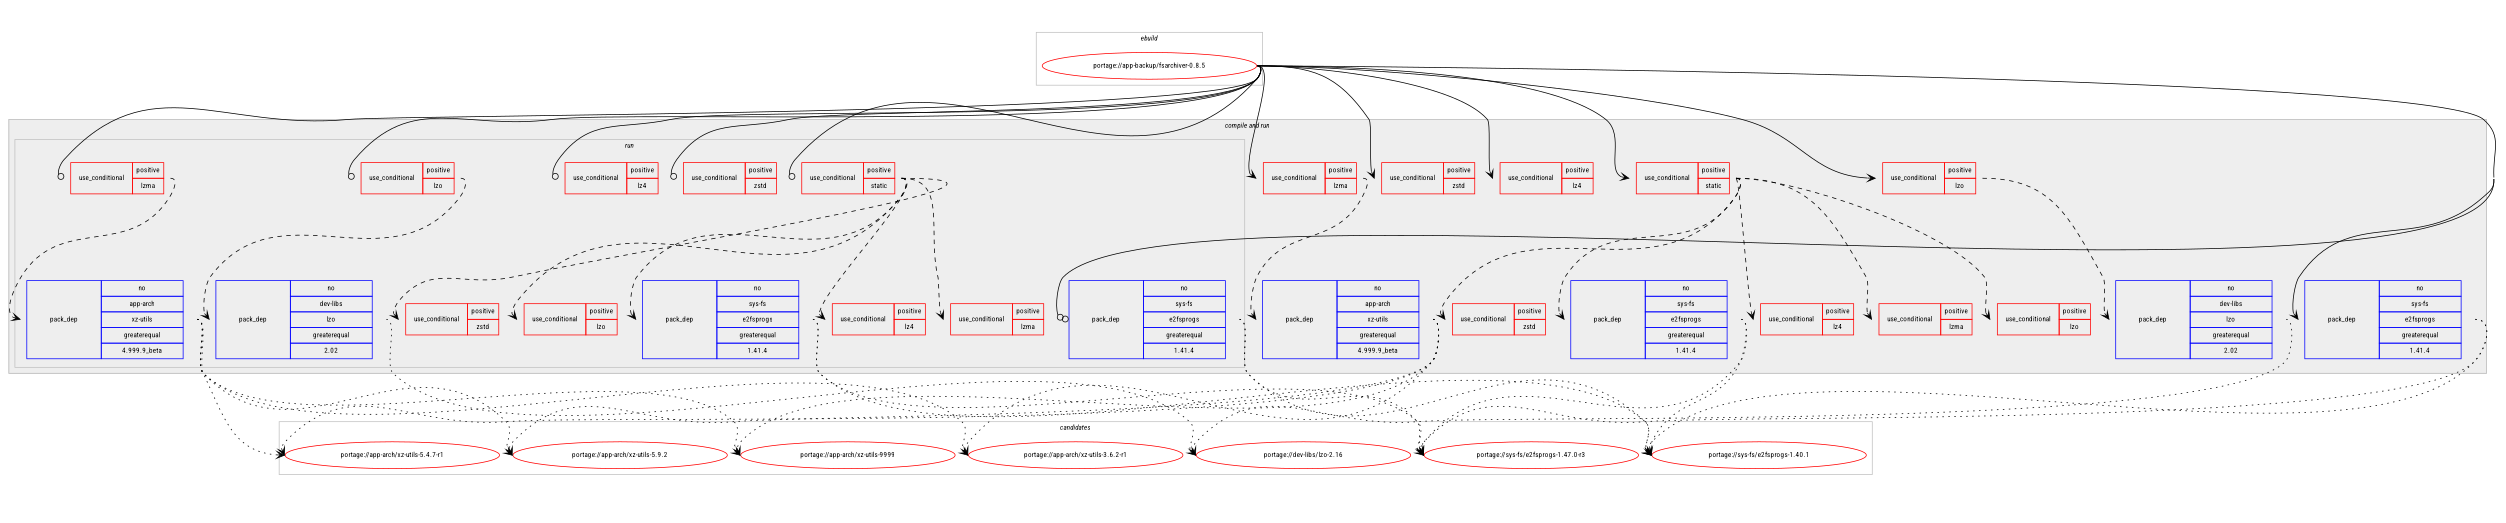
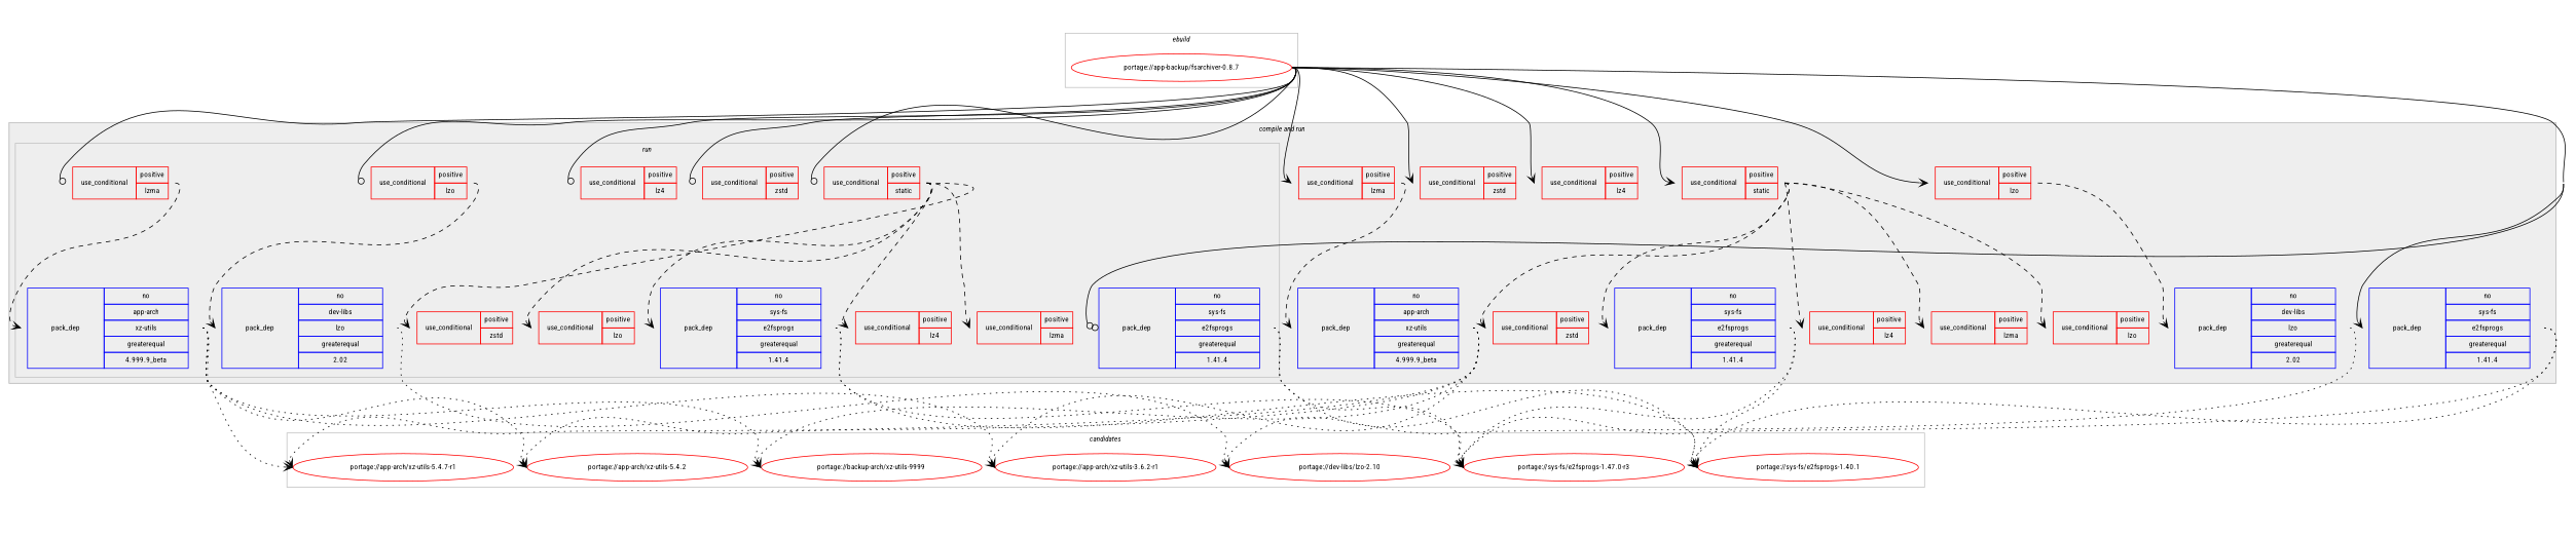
  digraph {
    compound=true
    concentrate=true
    fontname="Roboto Condensed"
    fontsize=10
    newrank=true
    rankdir=TB
    ranksep=1.5
    node [color=red fontname="Roboto Condensed" fontsize=10 shape=none]
    edge [arrowhead=vee fontname="Roboto Condensed" headport=w style=dotted tailport=e weight=20]
-   n1 [label="portage://app-backup/fsarchiver-0.8.5" width=4 shape=""]
+   n1 [label="portage://app-backup/fsarchiver-0.8.7" width=4 shape=""]
    n2 [label=<<TABLE BORDER="0" CELLBORDER="1" CELLSPACING="0" CELLPADDING="4"><TR><TD ROWSPAN="3" CELLPADDING="10">use_conditional</TD></TR><TR><TD>positive</TD></TR><TR><TD>lz4</TD></TR></TABLE>>]
    n3 [label=<<TABLE BORDER="0" CELLBORDER="1" CELLSPACING="0" CELLPADDING="4"><TR><TD ROWSPAN="3" CELLPADDING="10">use_conditional</TD></TR><TR><TD>positive</TD></TR><TR><TD>zstd</TD></TR></TABLE>>]
    n4 [color=blue label=<<TABLE BORDER="0" CELLBORDER="1" CELLSPACING="0" CELLPADDING="4" WIDTH="220"><TR><TD ROWSPAN="6" CELLPADDING="30">pack_dep</TD></TR><TR><TD WIDTH="110">no</TD></TR><TR><TD>app-arch</TD></TR><TR><TD>xz-utils</TD></TR><TR><TD>greaterequal</TD></TR><TR><TD>4.999.9_beta</TD></TR></TABLE>>]
    n5 [label=<<TABLE BORDER="0" CELLBORDER="1" CELLSPACING="0" CELLPADDING="4"><TR><TD ROWSPAN="3" CELLPADDING="10">use_conditional</TD></TR><TR><TD>positive</TD></TR><TR><TD>lzma</TD></TR></TABLE>>]
    n6 [color=blue label=<<TABLE BORDER="0" CELLBORDER="1" CELLSPACING="0" CELLPADDING="4" WIDTH="220"><TR><TD ROWSPAN="6" CELLPADDING="30">pack_dep</TD></TR><TR><TD WIDTH="110">no</TD></TR><TR><TD>dev-libs</TD></TR><TR><TD>lzo</TD></TR><TR><TD>greaterequal</TD></TR><TR><TD>2.02</TD></TR></TABLE>>]
    n7 [label=<<TABLE BORDER="0" CELLBORDER="1" CELLSPACING="0" CELLPADDING="4"><TR><TD ROWSPAN="3" CELLPADDING="10">use_conditional</TD></TR><TR><TD>positive</TD></TR><TR><TD>lzo</TD></TR></TABLE>>]
    n8 [color=blue label=<<TABLE BORDER="0" CELLBORDER="1" CELLSPACING="0" CELLPADDING="4" WIDTH="220"><TR><TD ROWSPAN="6" CELLPADDING="30">pack_dep</TD></TR><TR><TD WIDTH="110">no</TD></TR><TR><TD>sys-fs</TD></TR><TR><TD>e2fsprogs</TD></TR><TR><TD>greaterequal</TD></TR><TR><TD>1.41.4</TD></TR></TABLE>>]
    n9 [label=<<TABLE BORDER="0" CELLBORDER="1" CELLSPACING="0" CELLPADDING="4"><TR><TD ROWSPAN="3" CELLPADDING="10">use_conditional</TD></TR><TR><TD>positive</TD></TR><TR><TD>lz4</TD></TR></TABLE>>]
    n10 [label=<<TABLE BORDER="0" CELLBORDER="1" CELLSPACING="0" CELLPADDING="4"><TR><TD ROWSPAN="3" CELLPADDING="10">use_conditional</TD></TR><TR><TD>positive</TD></TR><TR><TD>lzma</TD></TR></TABLE>>]
    n11 [label=<<TABLE BORDER="0" CELLBORDER="1" CELLSPACING="0" CELLPADDING="4"><TR><TD ROWSPAN="3" CELLPADDING="10">use_conditional</TD></TR><TR><TD>positive</TD></TR><TR><TD>lzo</TD></TR></TABLE>>]
    n12 [label=<<TABLE BORDER="0" CELLBORDER="1" CELLSPACING="0" CELLPADDING="4"><TR><TD ROWSPAN="3" CELLPADDING="10">use_conditional</TD></TR><TR><TD>positive</TD></TR><TR><TD>zstd</TD></TR></TABLE>>]
    n13 [label=<<TABLE BORDER="0" CELLBORDER="1" CELLSPACING="0" CELLPADDING="4"><TR><TD ROWSPAN="3" CELLPADDING="10">use_conditional</TD></TR><TR><TD>positive</TD></TR><TR><TD>static</TD></TR></TABLE>>]
    n14 [color=blue label=<<TABLE BORDER="0" CELLBORDER="1" CELLSPACING="0" CELLPADDING="4" WIDTH="220"><TR><TD ROWSPAN="6" CELLPADDING="30">pack_dep</TD></TR><TR><TD WIDTH="110">no</TD></TR><TR><TD>sys-fs</TD></TR><TR><TD>e2fsprogs</TD></TR><TR><TD>greaterequal</TD></TR><TR><TD>1.41.4</TD></TR></TABLE>>]
    n15 [label=<<TABLE BORDER="0" CELLBORDER="1" CELLSPACING="0" CELLPADDING="4"><TR><TD ROWSPAN="3" CELLPADDING="10">use_conditional</TD></TR><TR><TD>positive</TD></TR><TR><TD>lz4</TD></TR></TABLE>>]
    n16 [color=blue label=<<TABLE BORDER="0" CELLBORDER="1" CELLSPACING="0" CELLPADDING="4" WIDTH="220"><TR><TD ROWSPAN="6" CELLPADDING="30">pack_dep</TD></TR><TR><TD WIDTH="110">no</TD></TR><TR><TD>app-arch</TD></TR><TR><TD>xz-utils</TD></TR><TR><TD>greaterequal</TD></TR><TR><TD>4.999.9_beta</TD></TR></TABLE>>]
    n17 [label=<<TABLE BORDER="0" CELLBORDER="1" CELLSPACING="0" CELLPADDING="4"><TR><TD ROWSPAN="3" CELLPADDING="10">use_conditional</TD></TR><TR><TD>positive</TD></TR><TR><TD>lzma</TD></TR></TABLE>>]
    n18 [color=blue label=<<TABLE BORDER="0" CELLBORDER="1" CELLSPACING="0" CELLPADDING="4" WIDTH="220"><TR><TD ROWSPAN="6" CELLPADDING="30">pack_dep</TD></TR><TR><TD WIDTH="110">no</TD></TR><TR><TD>dev-libs</TD></TR><TR><TD>lzo</TD></TR><TR><TD>greaterequal</TD></TR><TR><TD>2.02</TD></TR></TABLE>>]
    n19 [label=<<TABLE BORDER="0" CELLBORDER="1" CELLSPACING="0" CELLPADDING="4"><TR><TD ROWSPAN="3" CELLPADDING="10">use_conditional</TD></TR><TR><TD>positive</TD></TR><TR><TD>lzo</TD></TR></TABLE>>]
    n20 [label=<<TABLE BORDER="0" CELLBORDER="1" CELLSPACING="0" CELLPADDING="4"><TR><TD ROWSPAN="3" CELLPADDING="10">use_conditional</TD></TR><TR><TD>positive</TD></TR><TR><TD>lzo</TD></TR></TABLE>>]
    n21 [color=blue label=<<TABLE BORDER="0" CELLBORDER="1" CELLSPACING="0" CELLPADDING="4" WIDTH="220"><TR><TD ROWSPAN="6" CELLPADDING="30">pack_dep</TD></TR><TR><TD WIDTH="110">no</TD></TR><TR><TD>sys-fs</TD></TR><TR><TD>e2fsprogs</TD></TR><TR><TD>greaterequal</TD></TR><TR><TD>1.41.4</TD></TR></TABLE>>]
    n22 [label=<<TABLE BORDER="0" CELLBORDER="1" CELLSPACING="0" CELLPADDING="4"><TR><TD ROWSPAN="3" CELLPADDING="10">use_conditional</TD></TR><TR><TD>positive</TD></TR><TR><TD>lz4</TD></TR></TABLE>>]
    n23 [label=<<TABLE BORDER="0" CELLBORDER="1" CELLSPACING="0" CELLPADDING="4"><TR><TD ROWSPAN="3" CELLPADDING="10">use_conditional</TD></TR><TR><TD>positive</TD></TR><TR><TD>lzma</TD></TR></TABLE>>]
    n24 [label=<<TABLE BORDER="0" CELLBORDER="1" CELLSPACING="0" CELLPADDING="4"><TR><TD ROWSPAN="3" CELLPADDING="10">use_conditional</TD></TR><TR><TD>positive</TD></TR><TR><TD>zstd</TD></TR></TABLE>>]
    n25 [label=<<TABLE BORDER="0" CELLBORDER="1" CELLSPACING="0" CELLPADDING="4"><TR><TD ROWSPAN="3" CELLPADDING="10">use_conditional</TD></TR><TR><TD>positive</TD></TR><TR><TD>static</TD></TR></TABLE>>]
    n26 [label=<<TABLE BORDER="0" CELLBORDER="1" CELLSPACING="0" CELLPADDING="4"><TR><TD ROWSPAN="3" CELLPADDING="10">use_conditional</TD></TR><TR><TD>positive</TD></TR><TR><TD>zstd</TD></TR></TABLE>>]
    n27 [color=blue label=<<TABLE BORDER="0" CELLBORDER="1" CELLSPACING="0" CELLPADDING="4" WIDTH="220"><TR><TD ROWSPAN="6" CELLPADDING="30">pack_dep</TD></TR><TR><TD WIDTH="110">no</TD></TR><TR><TD>sys-fs</TD></TR><TR><TD>e2fsprogs</TD></TR><TR><TD>greaterequal</TD></TR><TR><TD>1.41.4</TD></TR></TABLE>>]
    n28 [label="portage://sys-fs/e2fsprogs-1.47.0-r3" width=4 shape=""]
    n29 [label="portage://sys-fs/e2fsprogs-1.40.1" width=4 shape=""]
-   n30 [label="portage://app-arch/xz-utils-5.9.2" width=4 shape=""]
+   n30 [label="portage://app-arch/xz-utils-5.4.2" width=4 shape=""]
    n31 [label="portage://app-arch/xz-utils-5.4.7-r1" width=4 shape=""]
    n32 [label="portage://app-arch/xz-utils-3.6.2-r1" width=4 shape=""]
-   n33 [label="portage://app-arch/xz-utils-9999" width=4 shape=""]
-   n34 [label="portage://dev-libs/lzo-2.16" width=4 shape=""]
+   n33 [label="portage://backup-arch/xz-utils-9999" width=4 shape=""]
+   n34 [label="portage://dev-libs/lzo-2.10" width=4 shape=""]
    subgraph cluster_1 {
      color=gray
      label=<<i>ebuild</i>>
      rank=same
      n1
    }
    subgraph cluster_2 {
      color=gray
      label=<<i>dependencies</i>>
      subgraph cluster_3 {
        color=gray
        fillcolor="#eeeeee"
        label=<<i>compile</i>>
        style=filled
        subgraph sub_4 {
          color=gray
          fillcolor="#eeeeee"
          label=<<i>compile</i>>
          style=filled
          n2
        }
        subgraph sub_5 {
          color=gray
          fillcolor="#eeeeee"
          label=<<i>compile</i>>
          style=filled
          n3
        }
        subgraph sub_6 {
          color=gray
          fillcolor="#eeeeee"
          label=<<i>compile</i>>
          style=filled
          n5
          subgraph sub_7 {
            color=gray
            fillcolor="#eeeeee"
            label=<<i>compile</i>>
            style=filled
            n4
          }
        }
        subgraph sub_8 {
          color=gray
          fillcolor="#eeeeee"
          label=<<i>compile</i>>
          style=filled
          n7
          subgraph sub_9 {
            color=gray
            fillcolor="#eeeeee"
            label=<<i>compile</i>>
            style=filled
            n6
          }
        }
        subgraph sub_10 {
          color=gray
          fillcolor="#eeeeee"
          label=<<i>compile</i>>
          style=filled
          n13
          subgraph sub_11 {
            color=gray
            fillcolor="#eeeeee"
            label=<<i>compile</i>>
            style=filled
            n8
          }
          subgraph sub_12 {
            color=gray
            fillcolor="#eeeeee"
            label=<<i>compile</i>>
            style=filled
            n9
          }
          subgraph sub_13 {
            color=gray
            fillcolor="#eeeeee"
            label=<<i>compile</i>>
            style=filled
            n10
          }
          subgraph sub_14 {
            color=gray
            fillcolor="#eeeeee"
            label=<<i>compile</i>>
            style=filled
            n11
          }
          subgraph sub_15 {
            color=gray
            fillcolor="#eeeeee"
            label=<<i>compile</i>>
            style=filled
            n12
          }
        }
        subgraph sub_16 {
          color=gray
          fillcolor="#eeeeee"
          label=<<i>compile</i>>
          style=filled
          n14
        }
      }
      subgraph cluster_17 {
        color=gray
        fillcolor="#eeeeee"
        label=<<i>compile and run</i>>
        style=filled
      }
      subgraph cluster_18 {
        color=gray
        fillcolor="#eeeeee"
        label=<<i>run</i>>
        style=filled
        subgraph sub_19 {
          color=gray
          fillcolor="#eeeeee"
          label=<<i>run</i>>
          style=filled
          n15
        }
        subgraph sub_20 {
          color=gray
          fillcolor="#eeeeee"
          label=<<i>run</i>>
          style=filled
          n17
          subgraph sub_21 {
            color=gray
            fillcolor="#eeeeee"
            label=<<i>run</i>>
            style=filled
            n16
          }
        }
        subgraph sub_22 {
          color=gray
          fillcolor="#eeeeee"
          label=<<i>run</i>>
          style=filled
          n19
          subgraph sub_23 {
            color=gray
            fillcolor="#eeeeee"
            label=<<i>run</i>>
            style=filled
            n18
          }
        }
        subgraph sub_24 {
          color=gray
          fillcolor="#eeeeee"
          label=<<i>run</i>>
          style=filled
          n25
          subgraph sub_25 {
            color=gray
            fillcolor="#eeeeee"
            label=<<i>run</i>>
            style=filled
            n20
          }
          subgraph sub_26 {
            color=gray
            fillcolor="#eeeeee"
            label=<<i>run</i>>
            style=filled
            n21
          }
          subgraph sub_27 {
            color=gray
            fillcolor="#eeeeee"
            label=<<i>run</i>>
            style=filled
            n22
          }
          subgraph sub_28 {
            color=gray
            fillcolor="#eeeeee"
            label=<<i>run</i>>
            style=filled
            n23
          }
          subgraph sub_29 {
            color=gray
            fillcolor="#eeeeee"
            label=<<i>run</i>>
            style=filled
            n24
          }
        }
        subgraph sub_30 {
          color=gray
          fillcolor="#eeeeee"
          label=<<i>run</i>>
          style=filled
          n26
        }
        subgraph sub_31 {
          color=gray
          fillcolor="#eeeeee"
          label=<<i>run</i>>
          style=filled
          n27
        }
      }
    }
    subgraph cluster_32 {
      color=gray
      label=<<i>candidates</i>>
      rank=same
      subgraph sub_33 {
        color=black
        label=<<i>candidates</i>>
        nodesep=1
        rank=same
        n28
        n29
      }
      subgraph sub_34 {
        color=black
        label=<<i>candidates</i>>
        nodesep=1
        rank=same
        n30
        n31
        n32
        n33
      }
      subgraph sub_35 {
        color=black
        label=<<i>candidates</i>>
        nodesep=1
        rank=same
        n34
      }
      subgraph sub_36 {
        color=black
        label=<<i>candidates</i>>
        nodesep=1
        rank=same
        n28
        n29
      }
      subgraph sub_37 {
        color=black
        label=<<i>candidates</i>>
        nodesep=1
        rank=same
        n30
        n31
        n32
        n33
      }
      subgraph sub_38 {
        color=black
        label=<<i>candidates</i>>
        nodesep=1
        rank=same
        n34
      }
      subgraph sub_39 {
        color=black
        label=<<i>candidates</i>>
        nodesep=1
        rank=same
        n28
        n29
      }
      subgraph sub_40 {
        color=black
        label=<<i>candidates</i>>
        nodesep=1
        rank=same
        n28
        n29
      }
    }
    n1 -> n2 [style=solid]
    n1 -> n3 [style=solid]
    n1 -> n5 [style=solid]
    n1 -> n7 [style=solid]
    n1 -> n13 [style=solid]
    n1 -> n14 [style=solid]
    n1 -> n15 [arrowhead=odot style=solid]
    n1 -> n17 [arrowhead=odot style=solid]
    n1 -> n19 [arrowhead=odot style=solid]
    n1 -> n25 [arrowhead=odot style=solid]
    n1 -> n26 [arrowhead=odot style=solid]
    n1 -> n27 [arrowhead=odot style=solid]
    n4 -> n30 [weight=100]
    n4 -> n31 [weight=100]
    n4 -> n32 [weight=100]
    n4 -> n33 [weight=100]
    n5 -> n4 [style=dashed]
    n6 -> n34 [weight=100]
    n7 -> n6 [style=dashed]
    n8 -> n28 [weight=100]
    n8 -> n29 [weight=100]
    n13 -> n8 [style=dashed]
    n13 -> n9 [style=dashed]
    n13 -> n10 [style=dashed]
    n13 -> n11 [style=dashed]
    n13 -> n12 [style=dashed]
    n14 -> n28 [weight=100]
    n14 -> n29 [weight=100]
    n16 -> n30 [weight=100]
    n16 -> n31 [weight=100]
    n16 -> n32 [weight=100]
    n16 -> n33 [weight=100]
    n17 -> n16 [style=dashed]
    n18 -> n34 [weight=100]
    n19 -> n18 [style=dashed]
    n21 -> n28 [weight=100]
    n21 -> n29 [weight=100]
    n25 -> n20 [style=dashed]
    n25 -> n21 [style=dashed]
    n25 -> n22 [style=dashed]
    n25 -> n23 [style=dashed]
    n25 -> n24 [style=dashed]
    n27 -> n28 [weight=100]
    n27 -> n29 [weight=100]
  }
